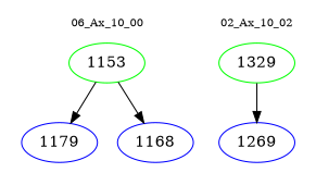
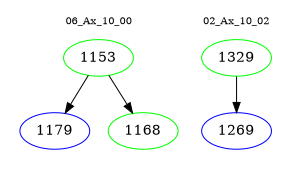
  digraph {
    node [color=green]
    edge [color=black]
    n1 [label=1153]
    n2 [color=blue label=1179]
-   n3 [color=blue label=1168]
+   n3 [label=1168]
    n4 [label=1329]
    n5 [color=blue label=1269]
    subgraph cluster_1 {
      color=white
      fontsize=10
      label="06_Ax_10_00"
      n1
      n2
      n3
    }
    subgraph cluster_2 {
      color=white
      fontsize=10
      label="02_Ax_10_02"
      n4
      n5
    }
    n1 -> n2
    n1 -> n3
    n4 -> n5
  }
